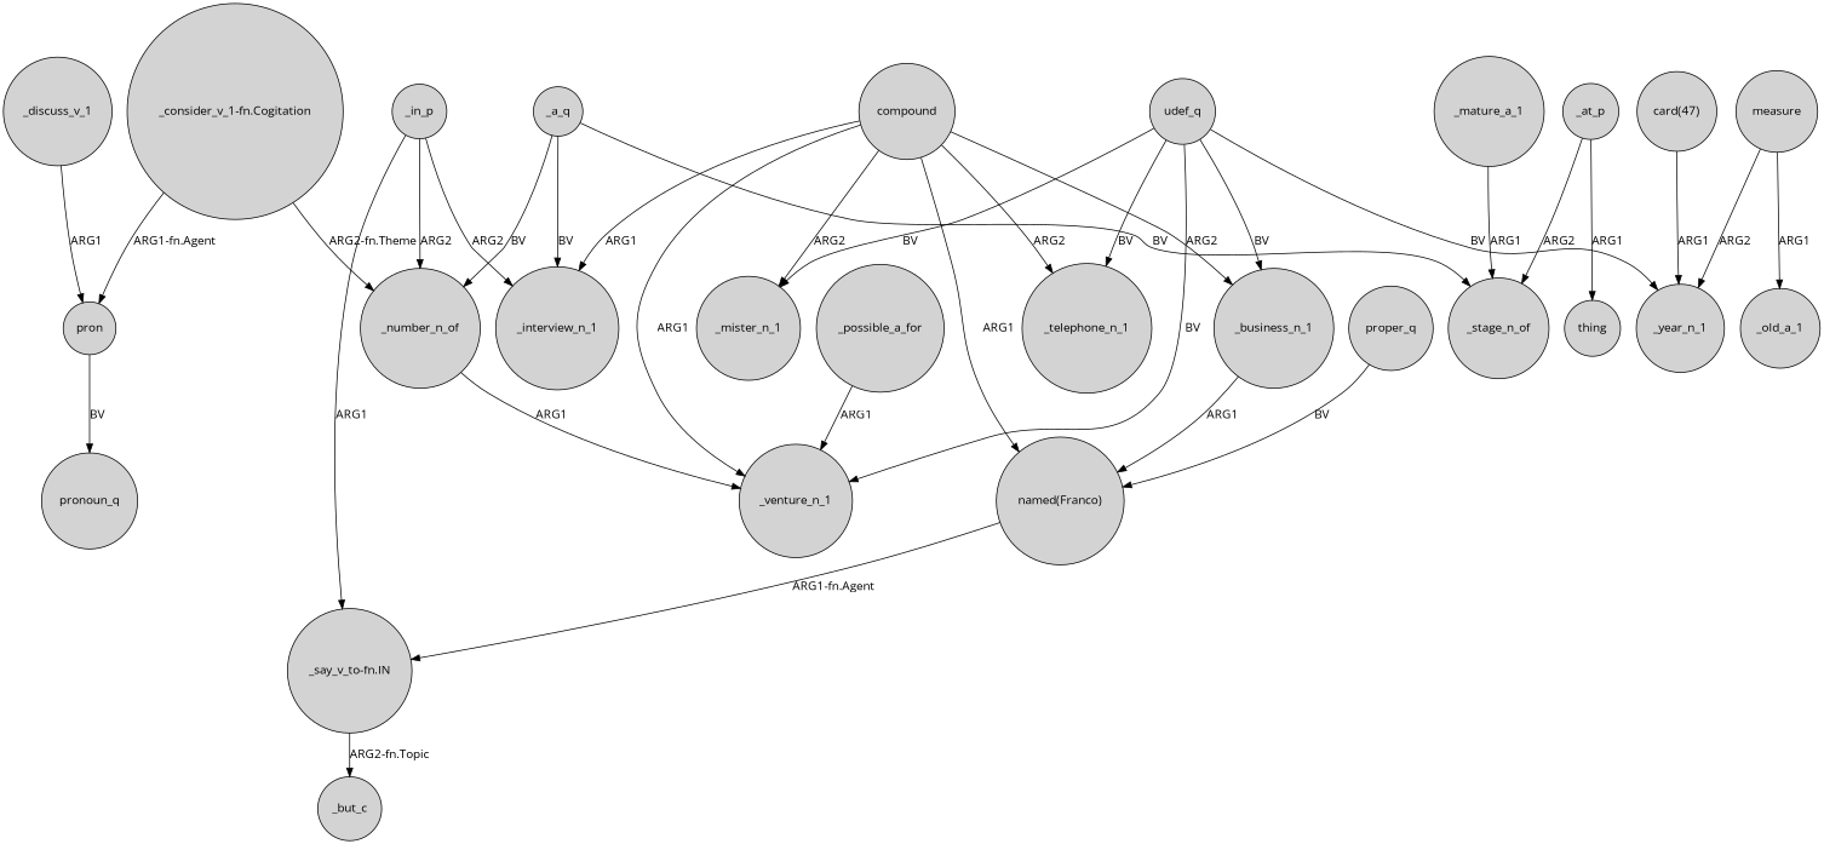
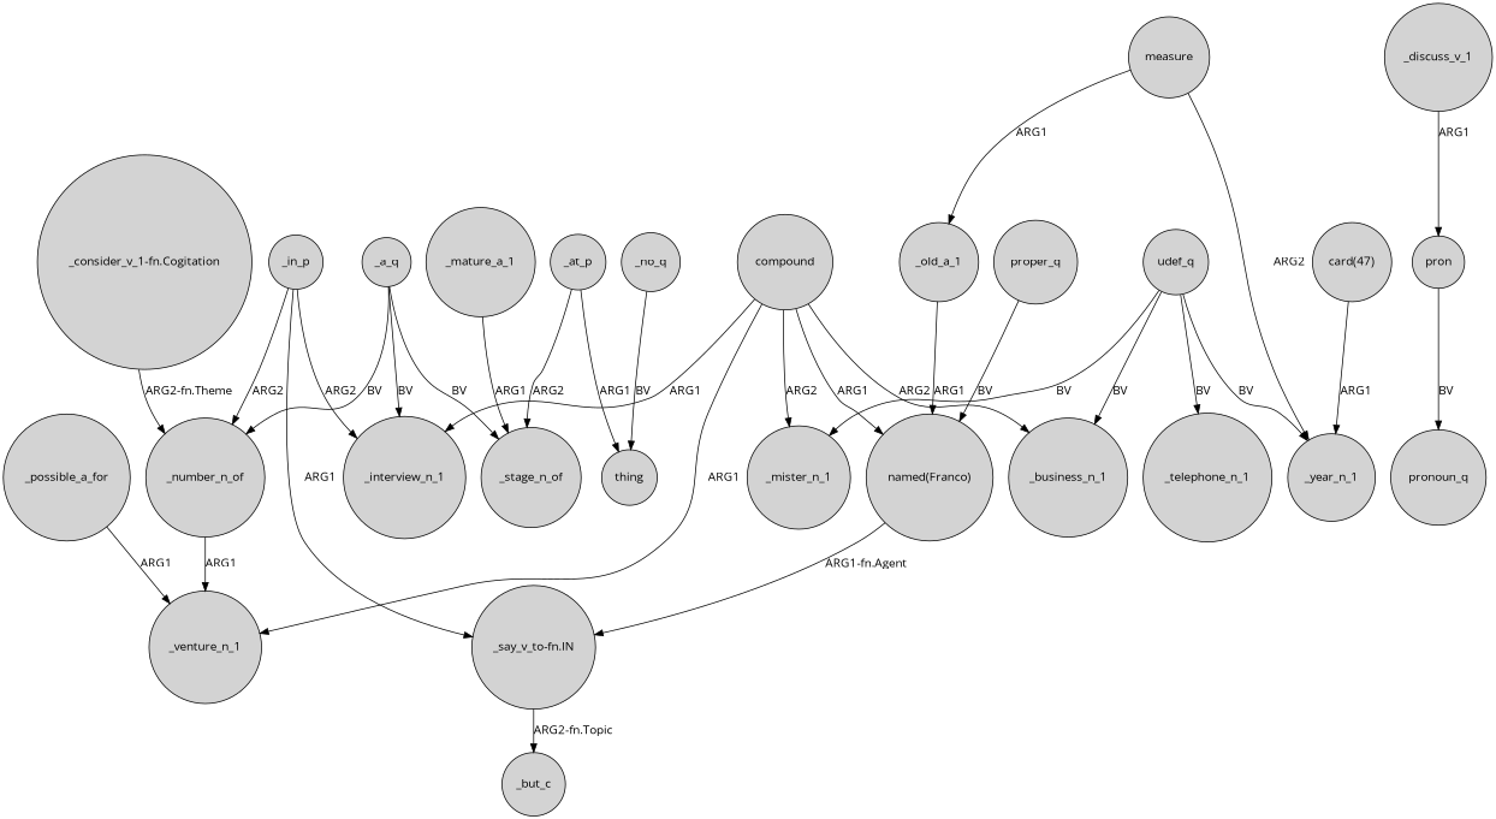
  digraph {
    fontname="Open Sans"
    node [fontname="Open Sans" shape=circle style=filled]
    edge [fontname="Open Sans"]
    compound
    _venture_n_1
    _interview_n_1
    _telephone_n_1
    _mister_n_1
    "named(Franco)"
    _business_n_1
    "_say_v_to-fn.IN"
    _in_p
    _number_n_of
    _but_c
    _possible_a_for
    "_consider_v_1-fn.Cogitation"
    pron
    pronoun_q
    _a_q
    _stage_n_of
    measure
    _year_n_1
    _old_a_1
    udef_q
    _discuss_v_1
    _at_p
    thing
    _mature_a_1
+   _no_q
    "card(47)"
    proper_q
    compound -> _venture_n_1 [label=ARG1]
    compound -> _interview_n_1 [label=ARG1]
-   compound -> _telephone_n_1 [label=ARG2]
    compound -> _mister_n_1 [label=ARG2]
    compound -> "named(Franco)" [label=ARG1]
    compound -> _business_n_1 [label=ARG2]
    "named(Franco)" -> "_say_v_to-fn.IN" [label="ARG1-fn.Agent"]
    "_say_v_to-fn.IN" -> _but_c [label="ARG2-fn.Topic"]
    _in_p -> _interview_n_1 [label=ARG2]
    _in_p -> "_say_v_to-fn.IN" [label=ARG1]
    _in_p -> _number_n_of [label=ARG2]
    _number_n_of -> _venture_n_1 [label=ARG1]
    _possible_a_for -> _venture_n_1 [label=ARG1]
    "_consider_v_1-fn.Cogitation" -> _number_n_of [label="ARG2-fn.Theme"]
-   "_consider_v_1-fn.Cogitation" -> pron [label="ARG1-fn.Agent"]
    pron -> pronoun_q [label=BV]
    _a_q -> _interview_n_1 [label=BV]
    _a_q -> _number_n_of [label=BV]
    _a_q -> _stage_n_of [label=BV]
    measure -> _year_n_1 [label=ARG2]
    measure -> _old_a_1 [label=ARG1]
-   _business_n_1 -> "named(Franco)" [label=ARG1]
-   udef_q -> _venture_n_1 [label=BV]
+   _old_a_1 -> "named(Franco)" [label=ARG1]
    udef_q -> _telephone_n_1 [label=BV]
    udef_q -> _mister_n_1 [label=BV]
    udef_q -> _business_n_1 [label=BV]
    udef_q -> _year_n_1 [label=BV]
    _discuss_v_1 -> pron [label=ARG1]
    _at_p -> _stage_n_of [label=ARG2]
    _at_p -> thing [label=ARG1]
    _mature_a_1 -> _stage_n_of [label=ARG1]
+   _no_q -> thing [label=BV]
    "card(47)" -> _year_n_1 [label=ARG1]
    proper_q -> "named(Franco)" [label=BV]
  }
